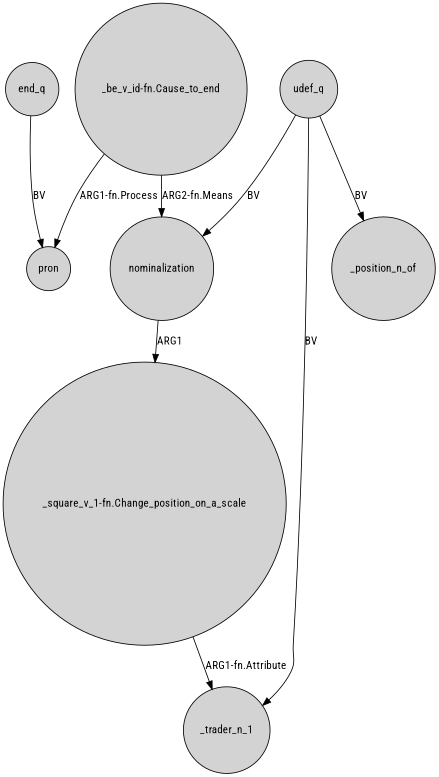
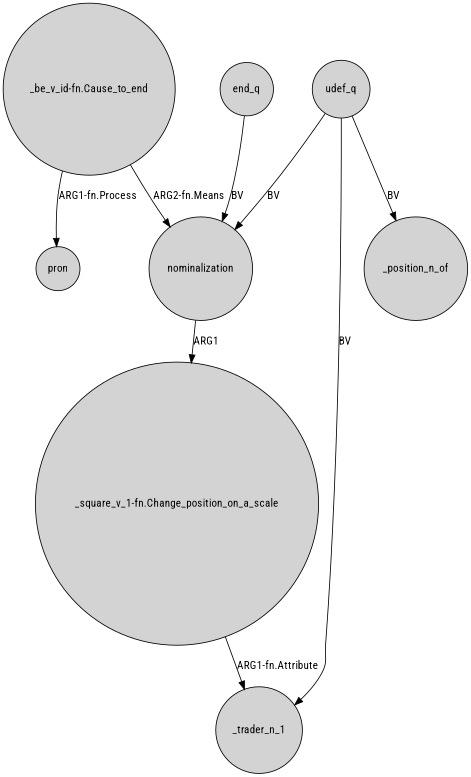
  digraph {
    fontname="Roboto Condensed"
    node [fontname="Roboto Condensed" shape=circle style=filled]
    edge [fontname="Roboto Condensed"]
    "_be_v_id-fn.Cause_to_end"
    nominalization
    pron
    "_square_v_1-fn.Change_position_on_a_scale"
    _trader_n_1
    n6 [label=end_q]
    udef_q
    _position_n_of
    "_be_v_id-fn.Cause_to_end" -> nominalization [label="ARG2-fn.Means"]
    "_be_v_id-fn.Cause_to_end" -> pron [label="ARG1-fn.Process"]
    nominalization -> "_square_v_1-fn.Change_position_on_a_scale" [label=ARG1]
    "_square_v_1-fn.Change_position_on_a_scale" -> _trader_n_1 [label="ARG1-fn.Attribute"]
-   n6 -> pron [label=BV]
+   n6 -> nominalization [label=BV]
    udef_q -> nominalization [label=BV]
    udef_q -> _trader_n_1 [label=BV]
    udef_q -> _position_n_of [label=BV]
  }
